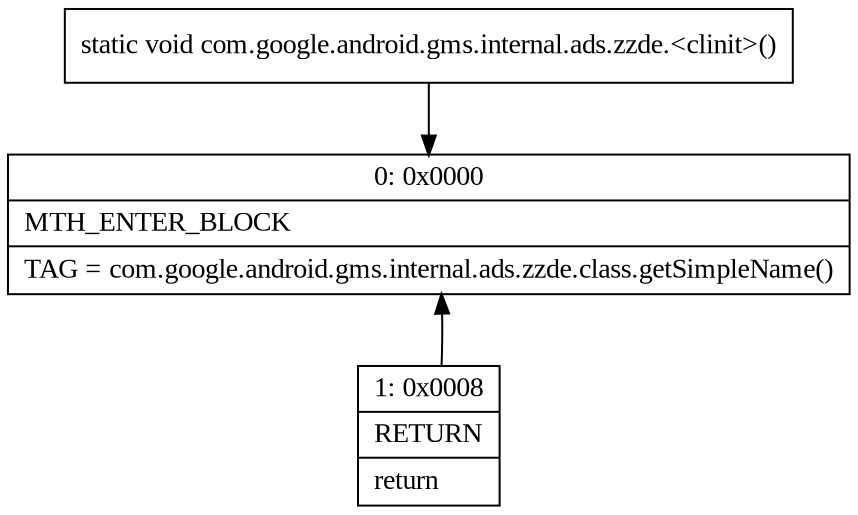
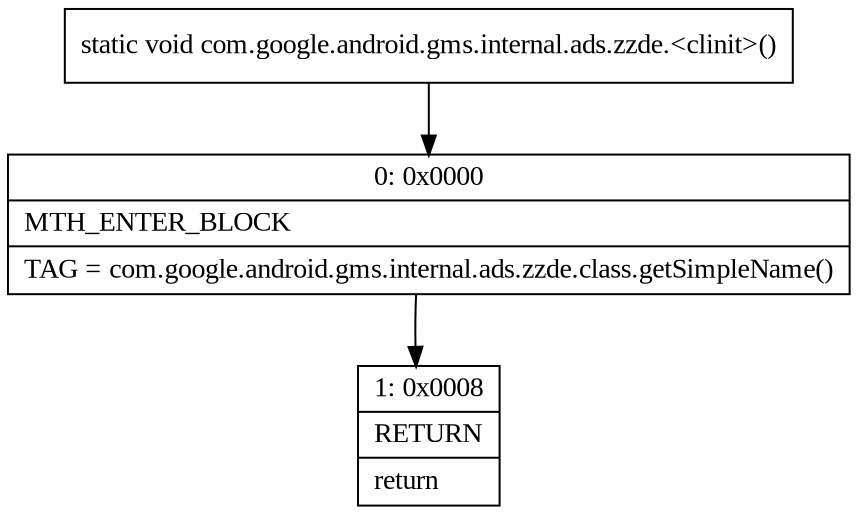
  digraph {
    fontname="Liberation Serif"
    node [shape=record fontname="Liberation Serif"]
    edge [fontname="Liberation Serif"]
    n1 [label="{0\:\ 0x0000|MTH_ENTER_BLOCK\l|TAG = com.google.android.gms.internal.ads.zzde.class.getSimpleName()\l}"]
    n2 [label="{1\:\ 0x0008|RETURN\l|return\l}"]
    n3 [label="{static void com.google.android.gms.internal.ads.zzde.\<clinit\>() }"]
-   n2 -> n1
+   n1 -> n2
    n3 -> n1
  }
